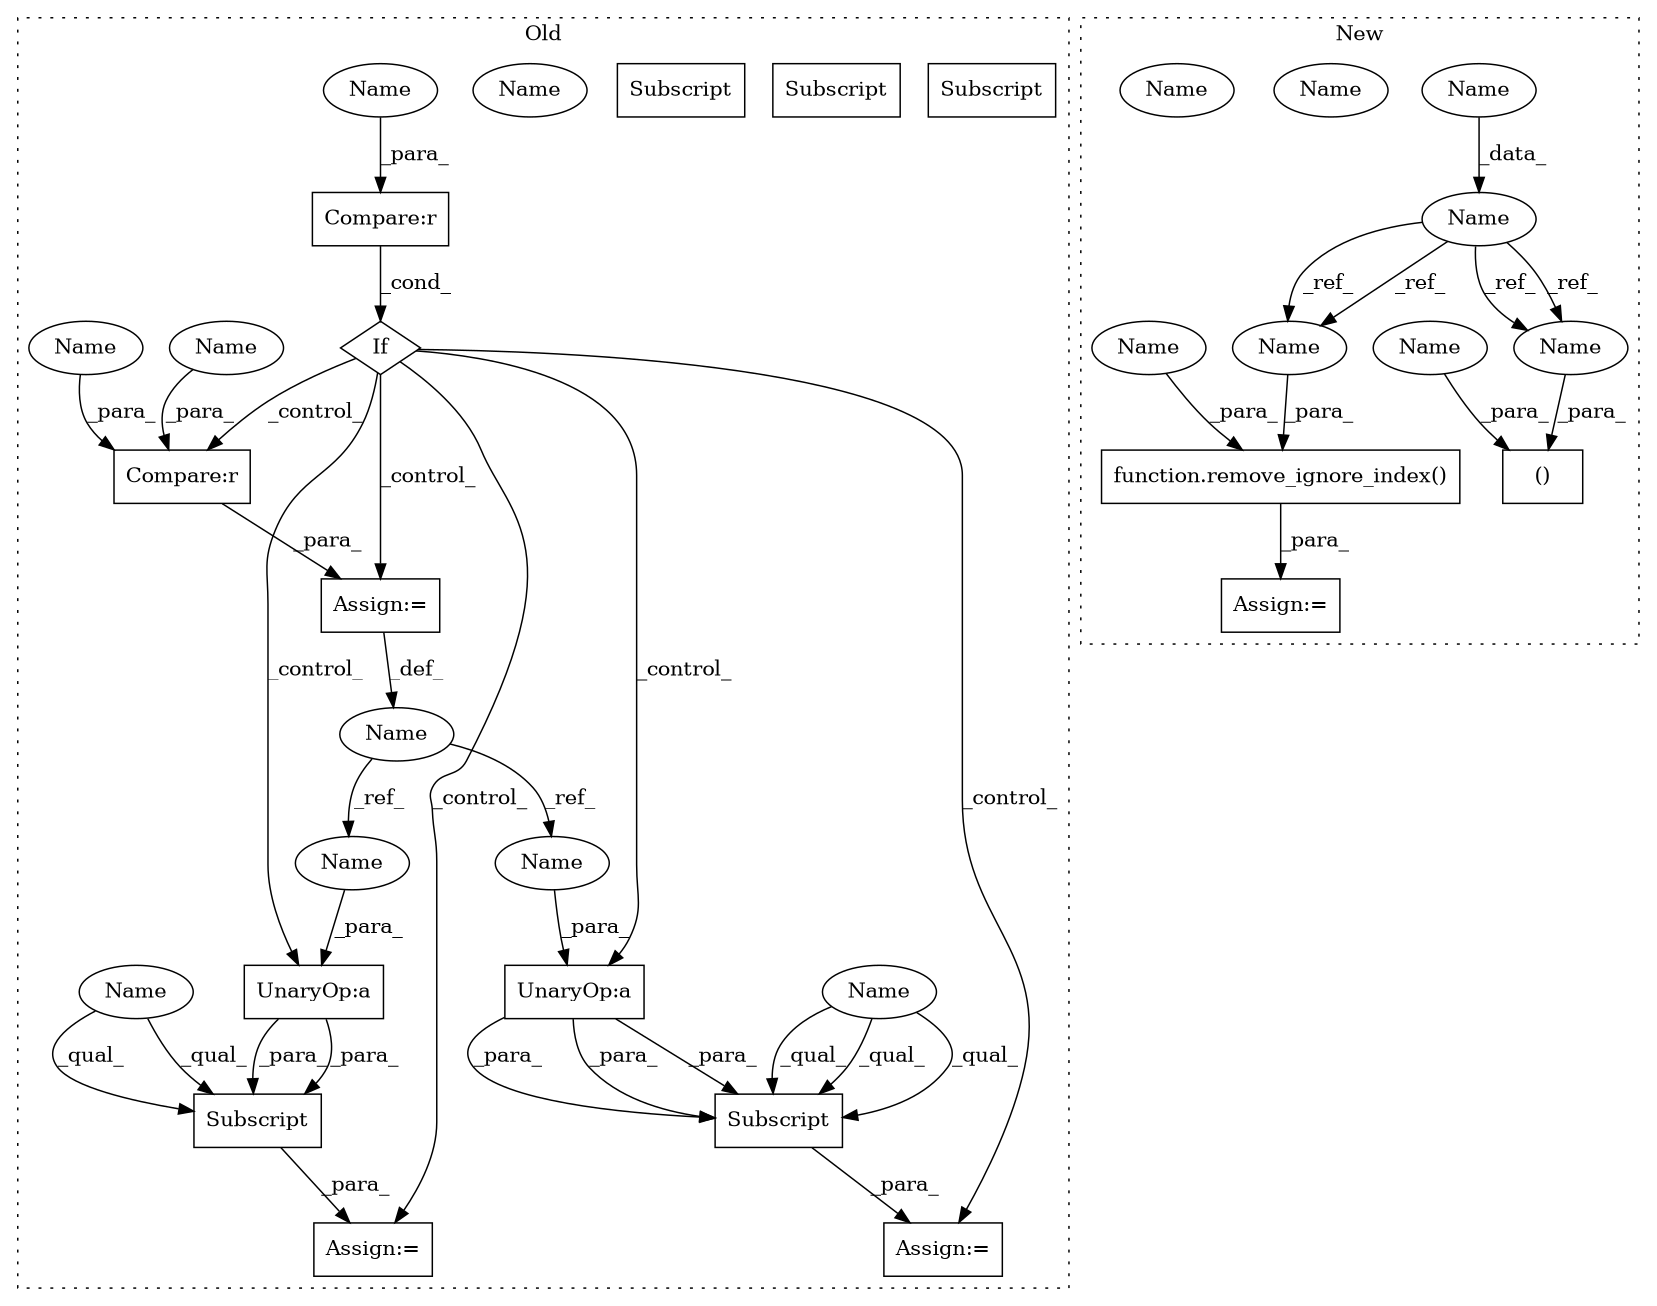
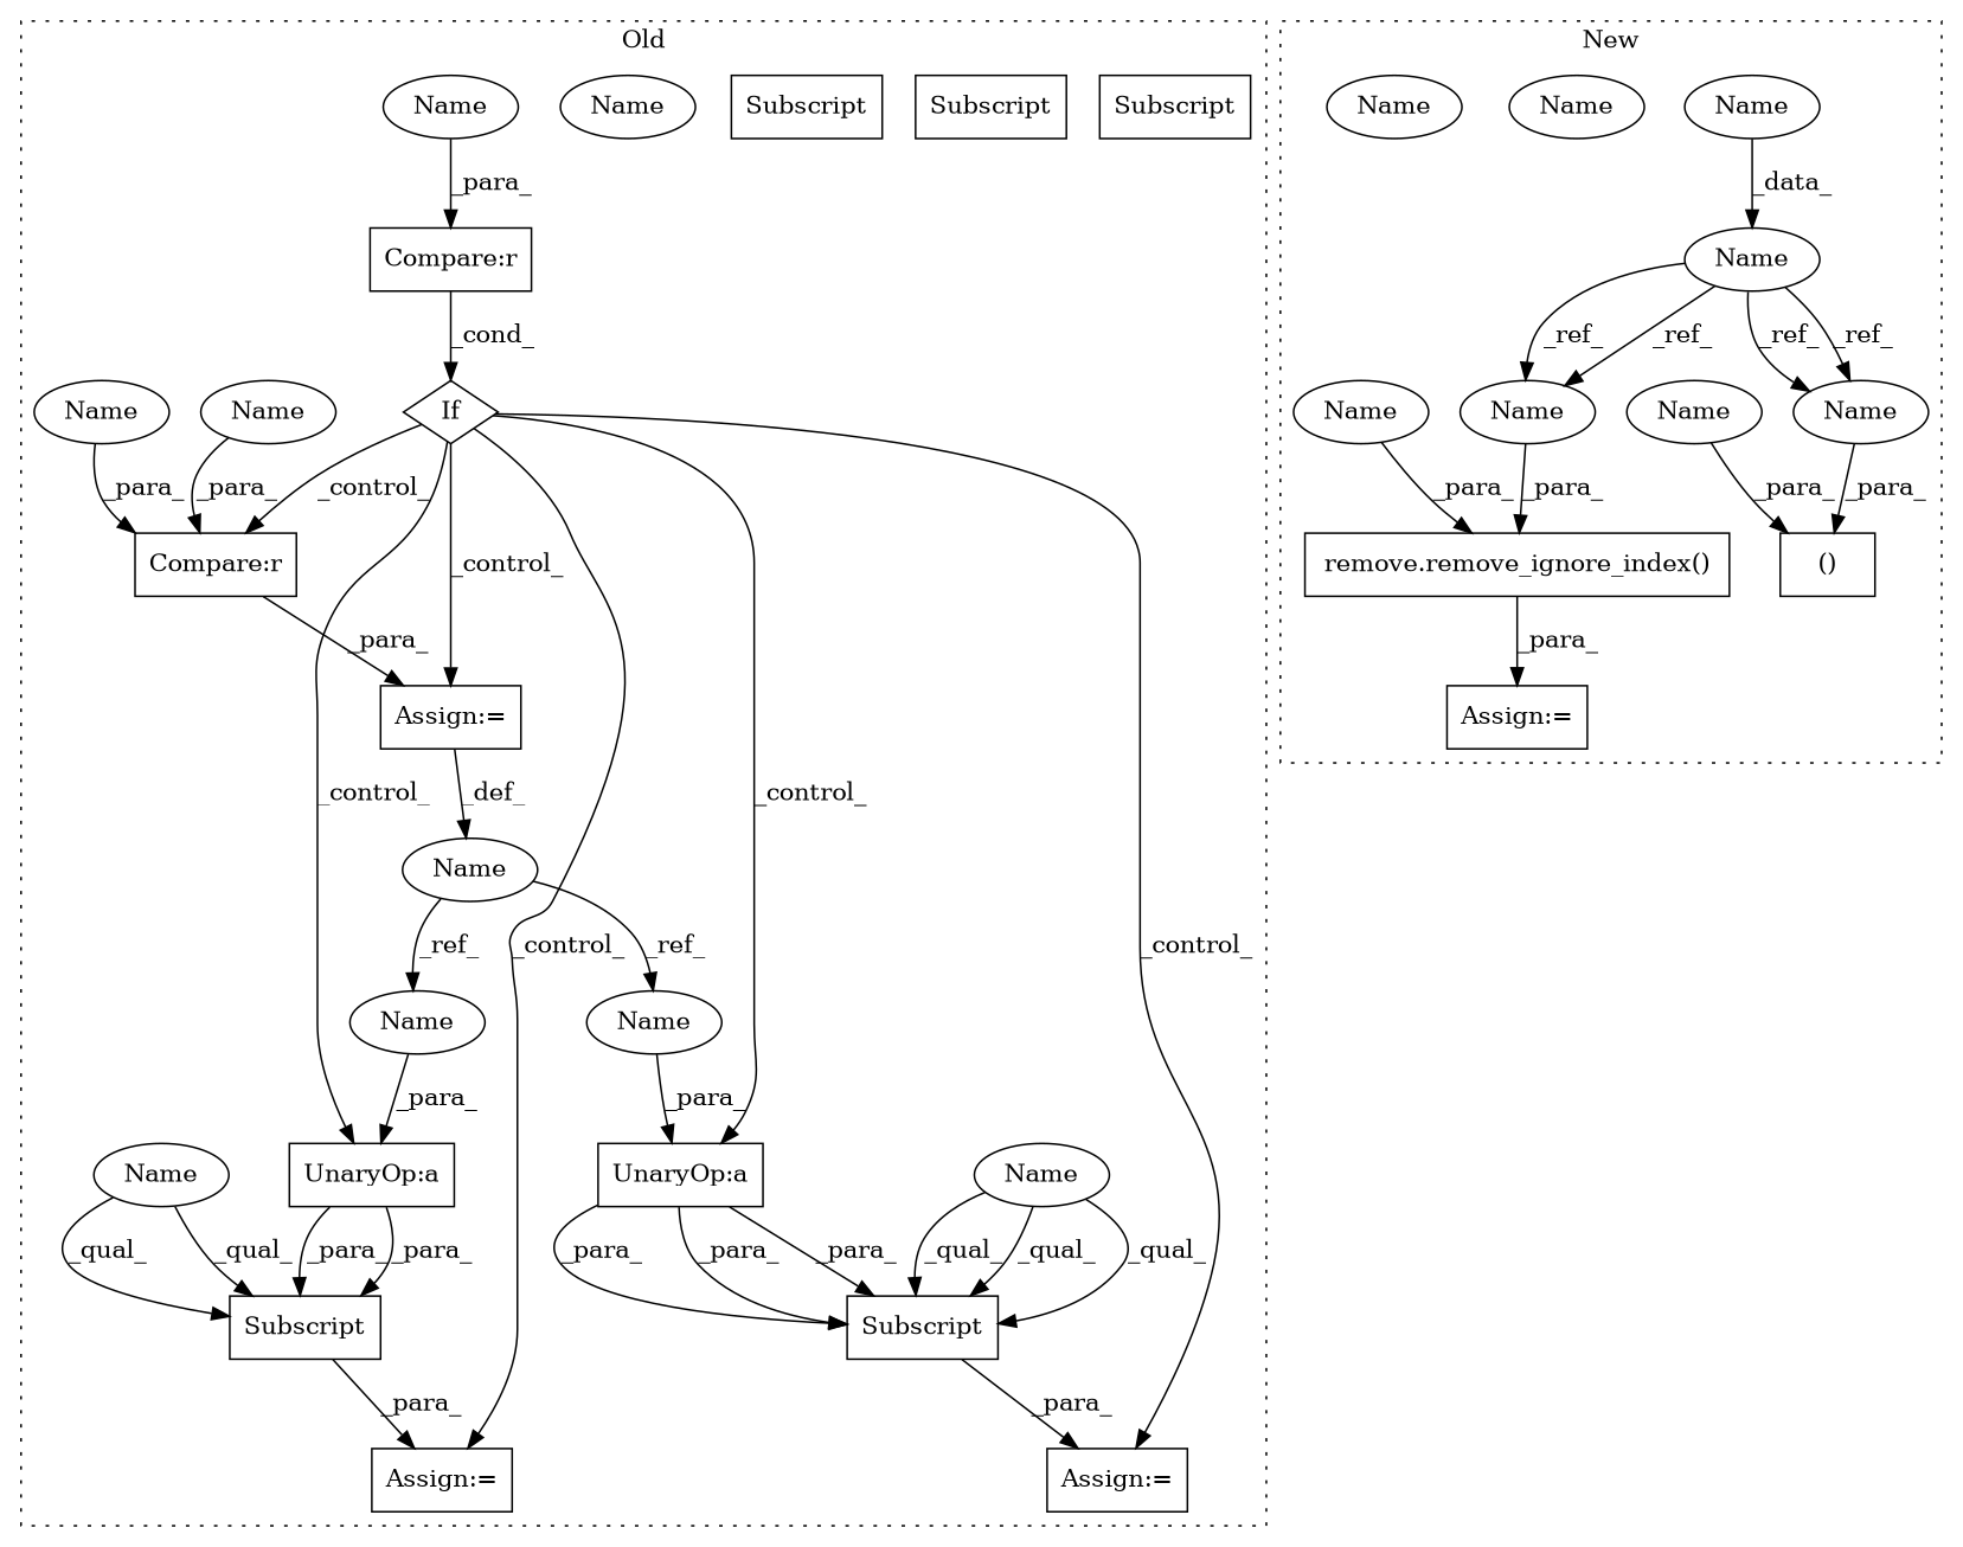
  digraph {
    node [a=87 l=5 s="8944,0" shape=ellipse]
    n1 [a=63 l="12,0" label=Subscript s="8915,0" shape=box]
    n2 [a=61 l=4 label="UnaryOp:a" s=8922 shape=box]
    n3 [a=96 l=3 label=If s=8832 shape=diamond]
    n4 [a=61 l=4 label="UnaryOp:a" s=8950 shape=box]
    n5 [a=40 l=24 label="Compare:r" s=8835 shape=box]
    n6 [a=63 l="11,0" label=Subscript shape=box]
    n7 [l=3 label=Name s=8869]
    n8 [a=40 l=22 label="Compare:r" s=8875 shape=box]
    n9 [a=68 l=3 label="Assign:=" s=8941 shape=box]
    n10 [a=68 l=3 label="Assign:=" s=8912 shape=box]
    n11 [a=68 l=3 label="Assign:=" s=8872 shape=box]
    n12 [a=63 l="11,0" label=Subscript shape=box]
    n13 [label=Name s=8944]
    n14 [label=Name s=8944]
    n15 [a=63 l="11,0" label=Subscript shape=box]
    n16 [a=63 l="12,0" label=Subscript s="8915,0" shape=box]
    n17 [l=6 label=Name s=8875]
    n18 [l=6 label=Name s=8915]
    n19 [l=12 label=Name s=8835]
    n20 [l=12 label=Name s=8885]
    n21 [l=3 label=Name s=8951]
    n22 [l=3 label=Name s=8923]
-   n23 [a=75 l="20,1" label="function.remove_ignore_index()" s="8750,8797" shape=box]
+   n23 [a=75 l="20,1" label="remove.remove_ignore_index()" s="8750,8797" shape=box]
    n24 [a=68 l=10 label="Assign:=" s=8740 shape=box]
    n25 [a=54 l=7 label="()" s=8740 shape=box]
    n26 [label=Name s=8684]
    n27 [label=Name s=8475]
    n28 [label=Name s=8742]
    n29 [label=Name s=8778]
    n30 [label=Name s=8742]
    n31 [label=Name s=8778]
    n32 [l=6 label=Name s=8734]
    n33 [l=6 label=Name s=8770]
    subgraph cluster_1 {
      label=Old
      style=dotted
      n1
      n2
      n3
      n4
      n5
      n6
      n7
      n8
      n9
      n10
      n11
      n12
      n13
      n14
      n15
      n16
      n17
      n18
      n19
      n20
      n21
      n22
    }
    subgraph cluster_2 {
      label=New
      style=dotted
      n23
      n24
      n25
      n26
      n27
      n28
      n29
      n30
      n31
      n32
      n33
    }
    n2 -> n16 [label=_para_]
    n2 -> n16 [label=_para_]
    n3 -> n2 [label=_control_]
    n3 -> n4 [label=_control_]
    n3 -> n8 [label=_control_]
    n3 -> n9 [label=_control_]
    n3 -> n10 [label=_control_]
    n3 -> n11 [label=_control_]
    n4 -> n15 [label=_para_]
    n4 -> n15 [label=_para_]
    n4 -> n15 [label=_para_]
    n5 -> n3 [label=_cond_]
    n7 -> n21 [label=_ref_]
    n7 -> n22 [label=_ref_]
    n8 -> n11 [label=_para_]
    n11 -> n7 [label=_def_]
    n14 -> n15 [label=_qual_]
    n14 -> n15 [label=_qual_]
    n14 -> n15 [label=_qual_]
    n15 -> n9 [label=_para_]
    n16 -> n10 [label=_para_]
    n17 -> n8 [label=_para_]
    n18 -> n16 [label=_qual_]
    n18 -> n16 [label=_qual_]
    n19 -> n5 [label=_para_]
    n20 -> n8 [label=_para_]
    n21 -> n4 [label=_para_]
    n22 -> n2 [label=_para_]
    n23 -> n24 [label=_para_]
    n26 -> n30 [label=_ref_]
    n26 -> n30 [label=_ref_]
    n26 -> n31 [label=_ref_]
    n26 -> n31 [label=_ref_]
    n27 -> n26 [label=_data_]
    n30 -> n25 [label=_para_]
    n31 -> n23 [label=_para_]
    n32 -> n25 [label=_para_]
    n33 -> n23 [label=_para_]
  }
